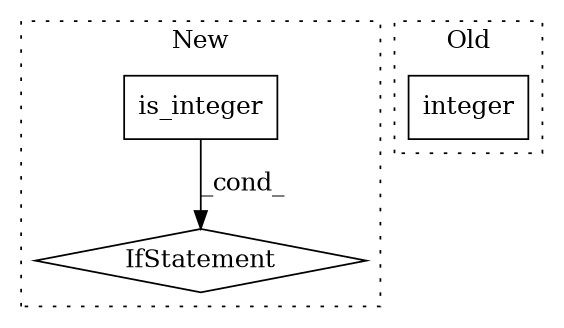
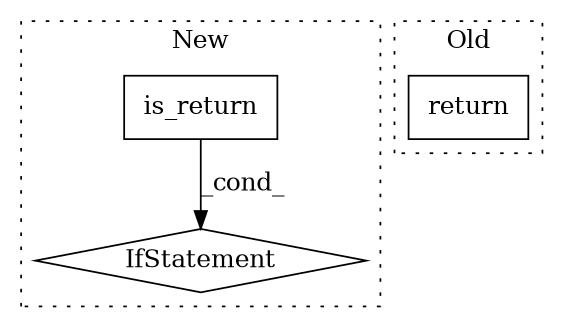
  digraph {
    node [shape=box]
-   n1 [a=32 l=12 label=is_integer s=569]
+   n1 [a=32 l=12 label=is_return s=569]
    n2 [a=25 l=3 label=IfStatement s=582 shape=diamond]
-   n3 [a=41 l=7 label=integer s=356]
+   n3 [a=41 l=7 label=return s=356]
    subgraph cluster_1 {
      label=New
      style=dotted
      n1
      n2
    }
    subgraph cluster_2 {
      label=Old
      style=dotted
      n3
    }
    n1 -> n2 [label=_cond_]
  }
